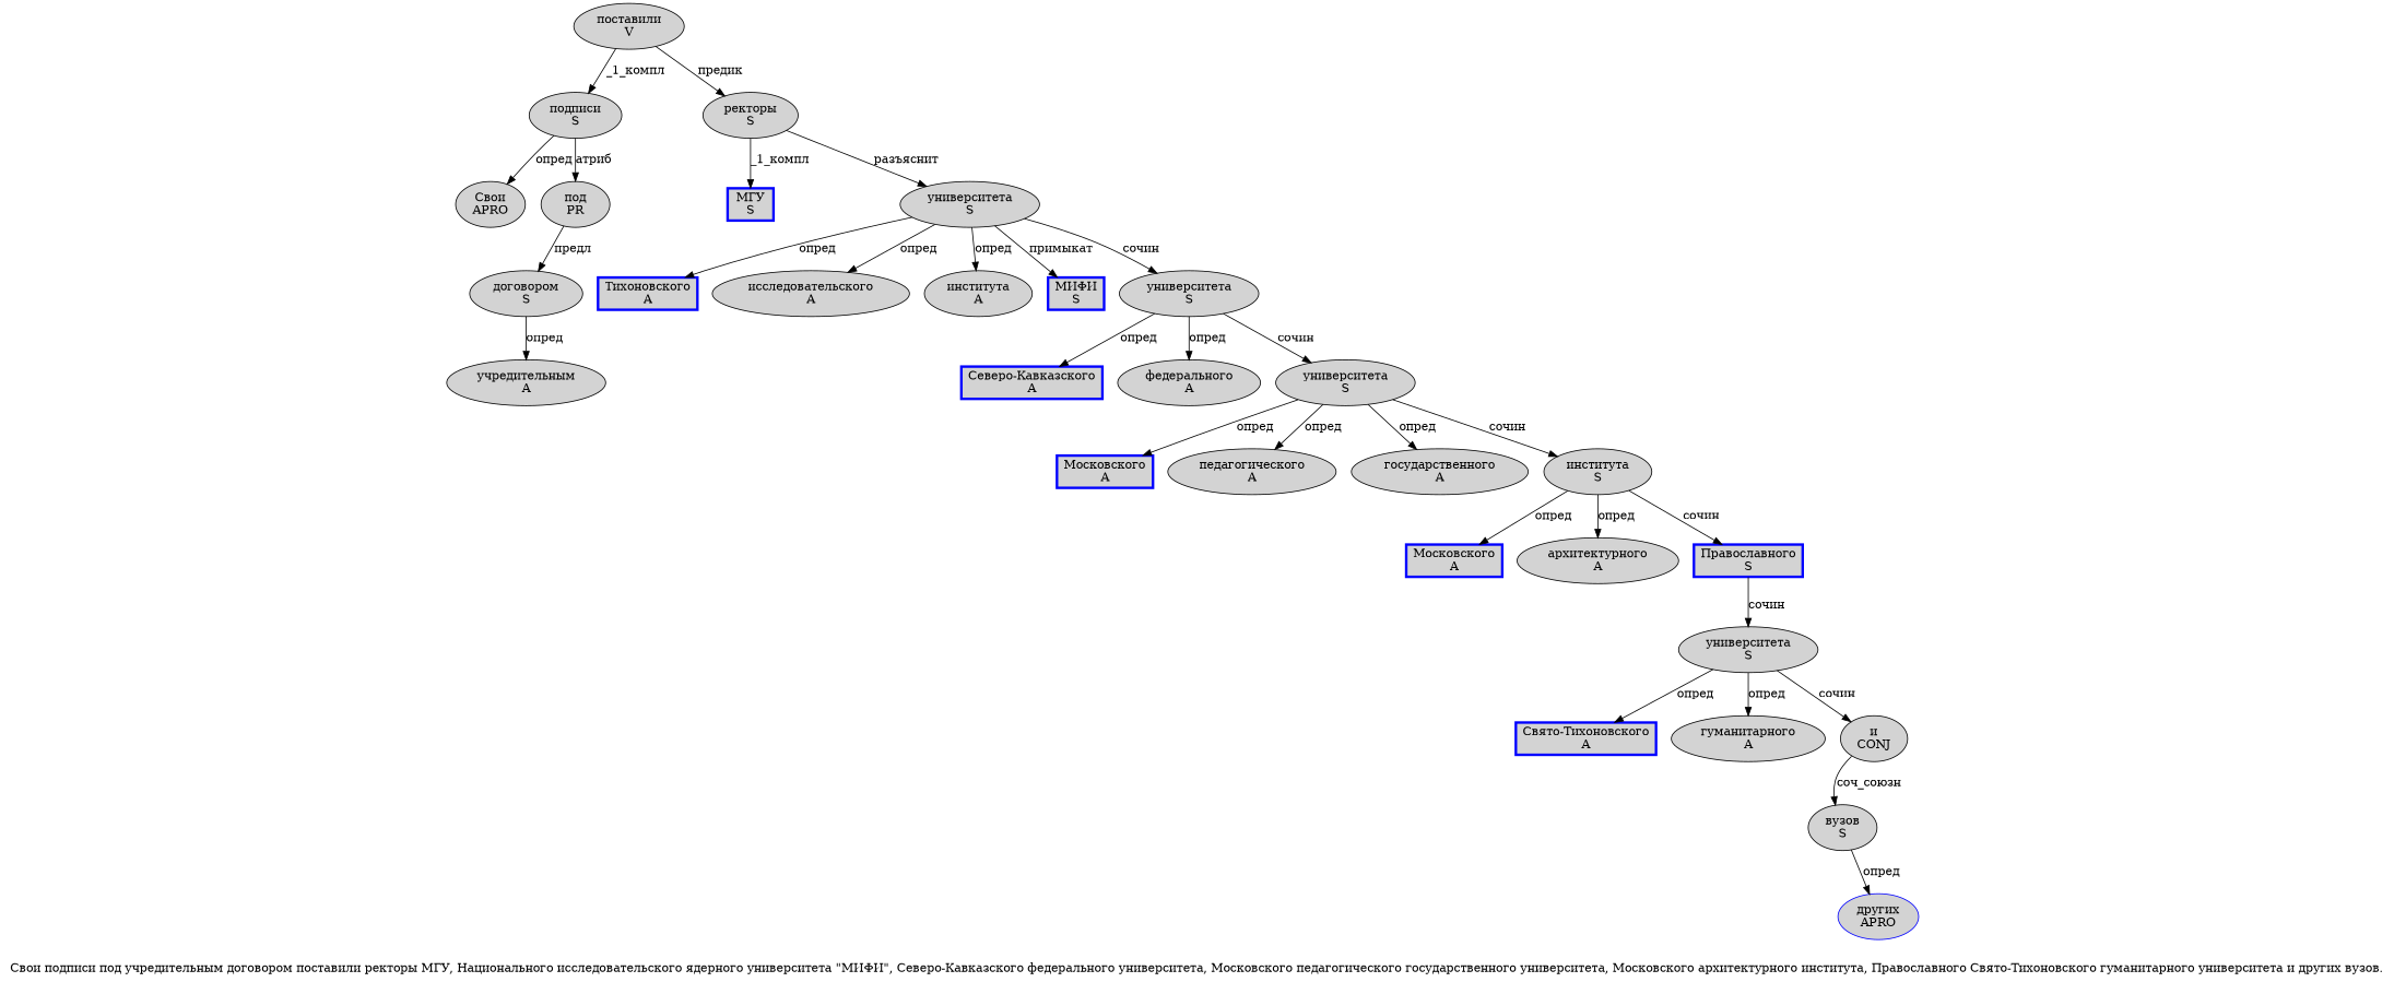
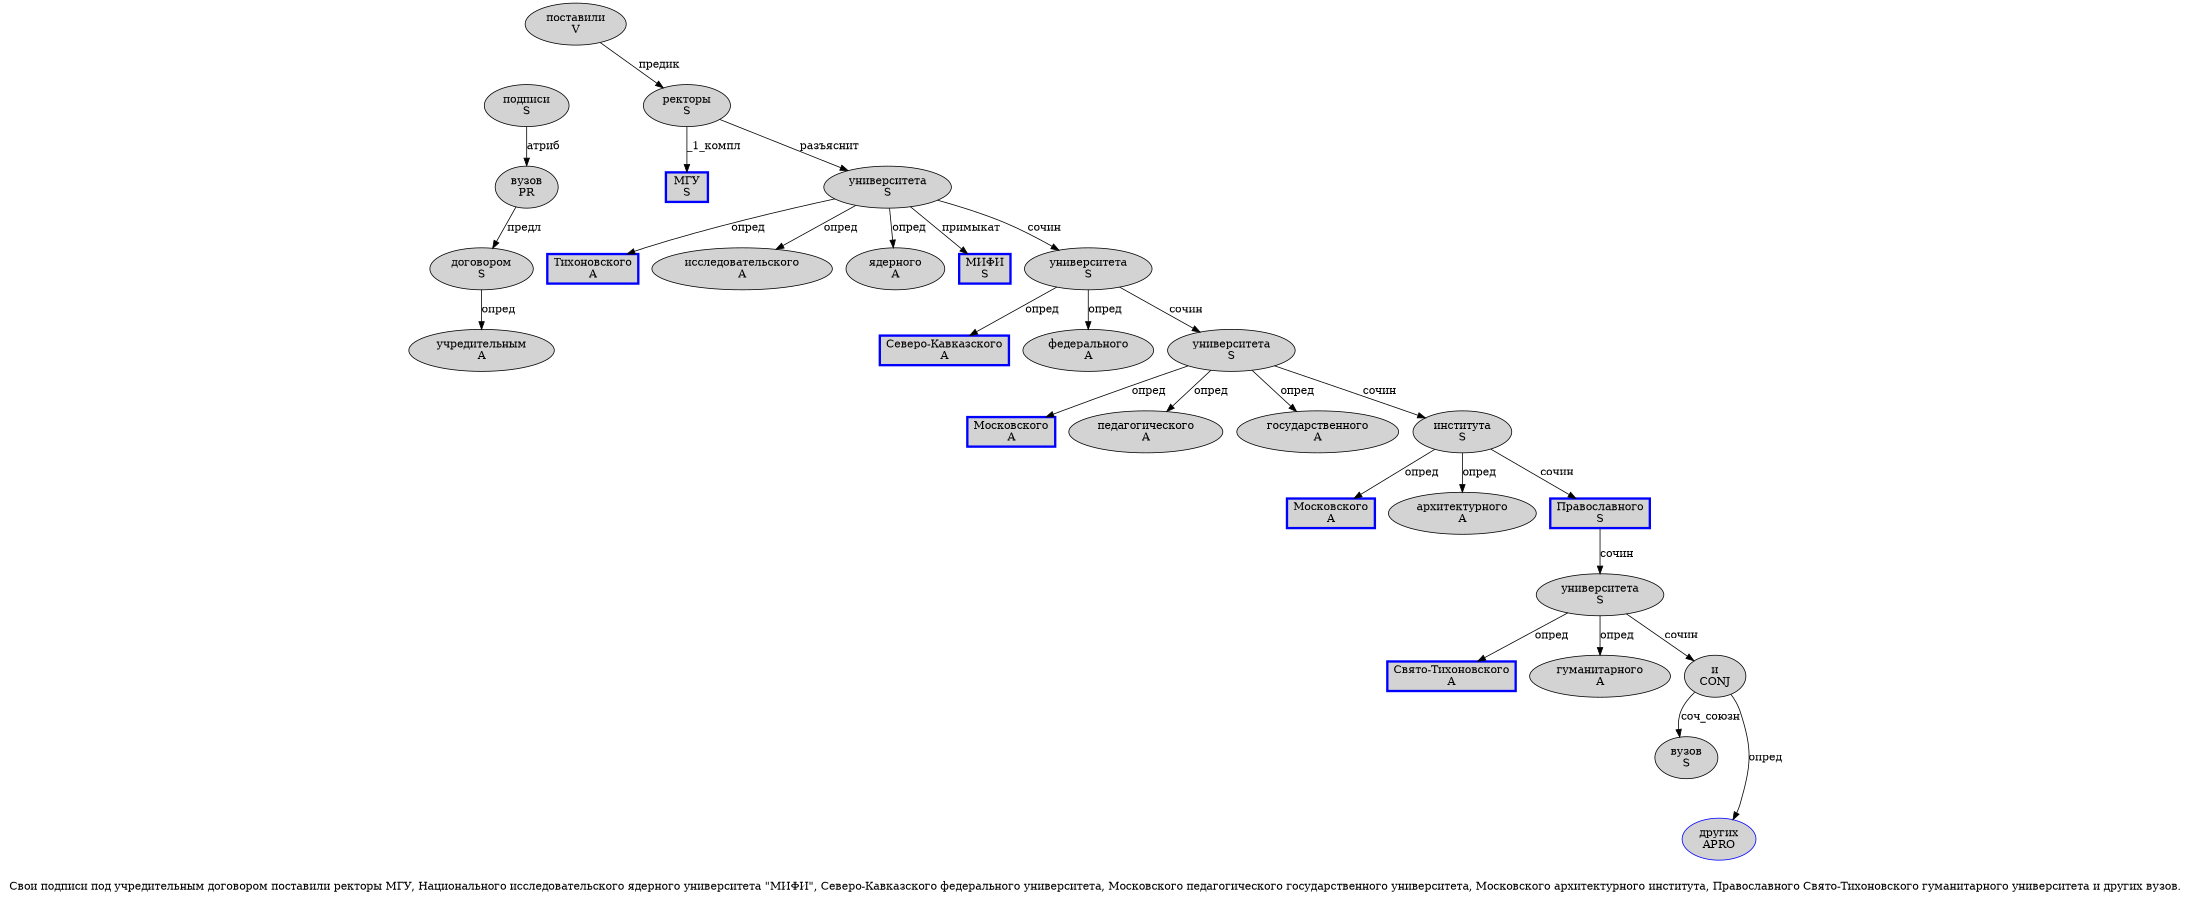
  digraph {
    label="Свои подписи под учредительным договором поставили ректоры МГУ, Национального исследовательского ядерного университета \"МИФИ\", Северо-Кавказского федерального университета, Московского педагогического государственного университета, Московского архитектурного института, Православного Свято-Тихоновского гуманитарного университета и других вузов."
    node [fillcolor=lightgray penwidth=1 shape=ellipse style=filled]
-   n1 [label="Свои\nAPRO"]
    n2 [label="подписи\nS"]
-   n3 [label="под\nPR"]
+   n3 [label="вузов\nPR"]
    n4 [label="договором\nS"]
    n5 [label="учредительным\nA"]
    n6 [label="поставили\nV"]
    n7 [label="ректоры\nS"]
    n8 [color=blue label="МГУ\nS" penwidth=3 shape=box]
    n9 [label="университета\nS"]
    n10 [color=blue label="Тихоновского\nA" penwidth=3 shape=box]
    n11 [label="исследовательского\nA"]
-   n12 [label="института\nA"]
+   n12 [label="ядерного\nA"]
    n13 [color=blue label="МИФИ\nS" penwidth=3 shape=box]
    n14 [label="университета\nS"]
    n15 [color=blue label="Северо-Кавказского\nA" penwidth=3 shape=box]
    n16 [label="федерального\nA"]
    n17 [label="университета\nS"]
    n18 [color=blue label="Московского\nA" penwidth=3 shape=box]
    n19 [label="педагогического\nA"]
    n20 [label="государственного\nA"]
    n21 [label="института\nS"]
    n22 [color=blue label="Московского\nA" penwidth=3 shape=box]
    n23 [label="архитектурного\nA"]
    n24 [color=blue label="Православного\nS" penwidth=3 shape=box]
    n25 [label="университета\nS"]
    n26 [color=blue label="Свято-Тихоновского\nA" penwidth=3 shape=box]
    n27 [label="гуманитарного\nA"]
    n28 [label="и\nCONJ"]
    n29 [label="вузов\nS"]
    n30 [color=blue label="других\nAPRO"]
-   n2 -> n1 [label="опред"]
    n2 -> n3 [label="атриб"]
    n3 -> n4 [label="предл"]
    n4 -> n5 [label="опред"]
-   n6 -> n2 [label="_1_компл"]
    n6 -> n7 [label="предик"]
    n7 -> n8 [label="_1_компл"]
    n7 -> n9 [label="разъяснит"]
    n9 -> n10 [label="опред"]
    n9 -> n11 [label="опред"]
    n9 -> n12 [label="опред"]
    n9 -> n13 [label="примыкат"]
    n9 -> n14 [label="сочин"]
    n14 -> n15 [label="опред"]
    n14 -> n16 [label="опред"]
    n14 -> n17 [label="сочин"]
    n17 -> n18 [label="опред"]
    n17 -> n19 [label="опред"]
    n17 -> n20 [label="опред"]
    n17 -> n21 [label="сочин"]
    n21 -> n22 [label="опред"]
    n21 -> n23 [label="опред"]
    n21 -> n24 [label="сочин"]
    n24 -> n25 [label="сочин"]
    n25 -> n26 [label="опред"]
    n25 -> n27 [label="опред"]
    n25 -> n28 [label="сочин"]
    n28 -> n29 [label="соч_союзн"]
-   n29 -> n30 [label="опред"]
+   n28 -> n30 [label="опред"]
  }
